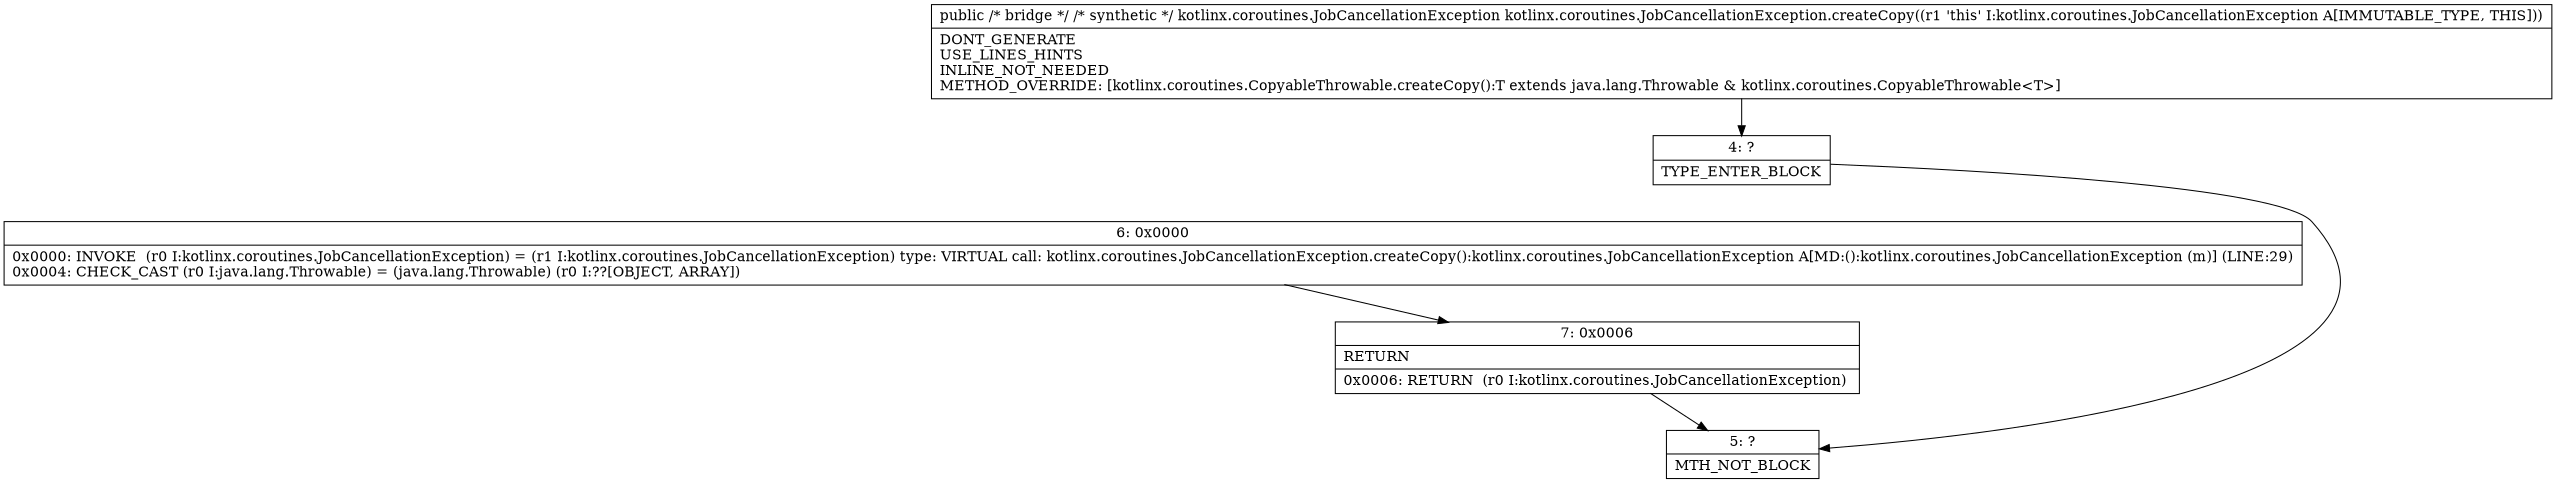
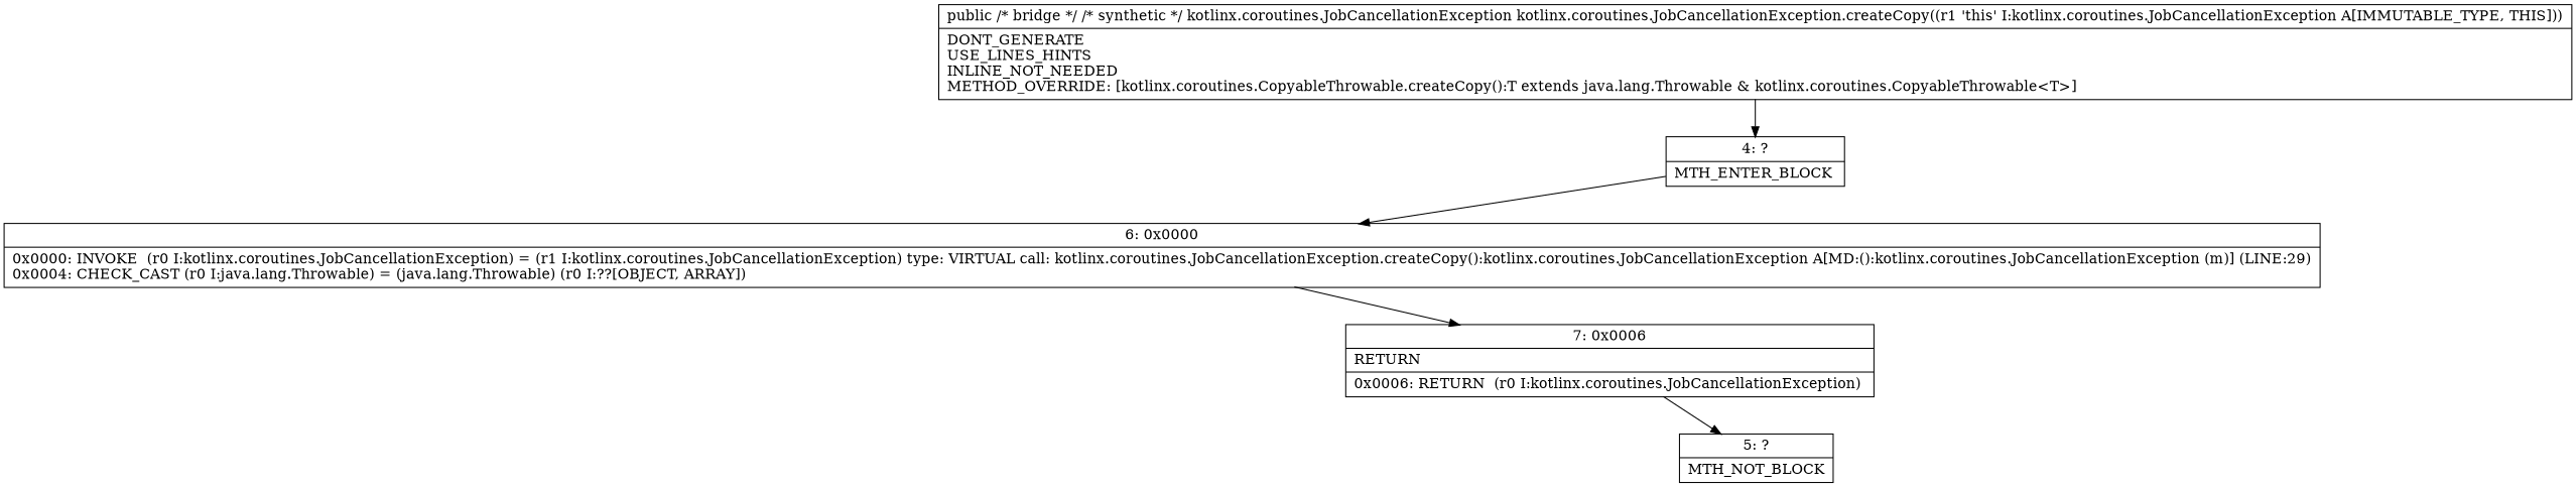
  digraph {
    node [shape=record]
-   n1 [label="{4\:\ ?|TYPE_ENTER_BLOCK\l}"]
+   n1 [label="{4\:\ ?|MTH_ENTER_BLOCK\l}"]
    n2 [label="{6\:\ 0x0000|0x0000: INVOKE  (r0 I:kotlinx.coroutines.JobCancellationException) = (r1 I:kotlinx.coroutines.JobCancellationException) type: VIRTUAL call: kotlinx.coroutines.JobCancellationException.createCopy():kotlinx.coroutines.JobCancellationException A[MD:():kotlinx.coroutines.JobCancellationException (m)] (LINE:29)\l0x0004: CHECK_CAST (r0 I:java.lang.Throwable) = (java.lang.Throwable) (r0 I:??[OBJECT, ARRAY]) \l}"]
    n3 [label="{7\:\ 0x0006|RETURN\l|0x0006: RETURN  (r0 I:kotlinx.coroutines.JobCancellationException) \l}"]
    n4 [label="{5\:\ ?|MTH_NOT_BLOCK\l}"]
    n5 [label="{public \/* bridge *\/ \/* synthetic *\/ kotlinx.coroutines.JobCancellationException kotlinx.coroutines.JobCancellationException.createCopy((r1 'this' I:kotlinx.coroutines.JobCancellationException A[IMMUTABLE_TYPE, THIS]))  | DONT_GENERATE\lUSE_LINES_HINTS\lINLINE_NOT_NEEDED\lMETHOD_OVERRIDE: [kotlinx.coroutines.CopyableThrowable.createCopy():T extends java.lang.Throwable & kotlinx.coroutines.CopyableThrowable\<T\>]\l}"]
-   n1 -> n4
+   n1 -> n2
    n2 -> n3
    n3 -> n4
    n5 -> n1
  }
